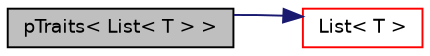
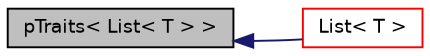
  digraph {
    rankdir=LR
    node [fontname=Helvetica fontsize=10 shape=record]
    n1 [color=black fillcolor=grey75 fontcolor=black height=0.2 label="pTraits\< List\< T \> \>" style=filled width=0.4]
    n2 [color=red height=0.2 label="List\< T \>" width=0.4]
-   n2 -> n1 [color=midnightblue dir=back fontname=Helvetica fontsize=10 labelfontname=Helvetica labelfontsize=10 style=solid]
+   n1 -> n2 [color=midnightblue dir=back fontname=Helvetica fontsize=10 labelfontname=Helvetica labelfontsize=10 style=solid]
  }
